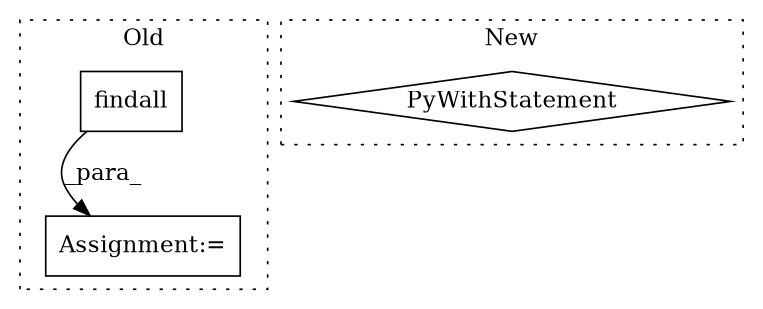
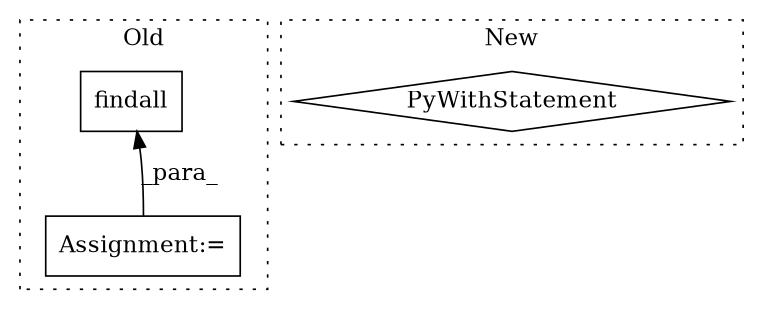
  digraph {
    node [shape=box]
    n1 [a=32 l="8,1" label=findall s="7168,7192"]
    n2 [a=7 l=1 label="Assignment:=" s=7155]
    n3 [a=104 l="10,2" label=PyWithStatement s="8696,8729" shape=diamond]
    subgraph cluster_1 {
      label=Old
      style=dotted
      n1
      n2
    }
    subgraph cluster_2 {
      label=New
      style=dotted
      n3
    }
-   n1 -> n2 [label=_para_]
+   n2 -> n1 [label=_para_]
  }
